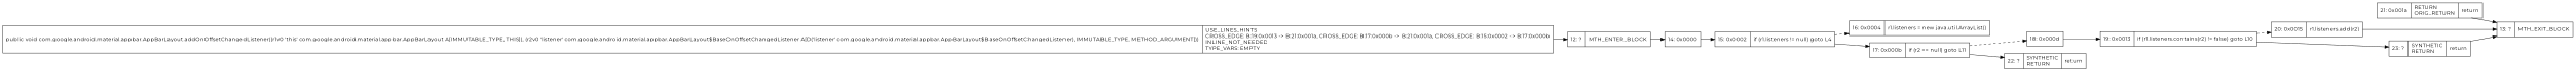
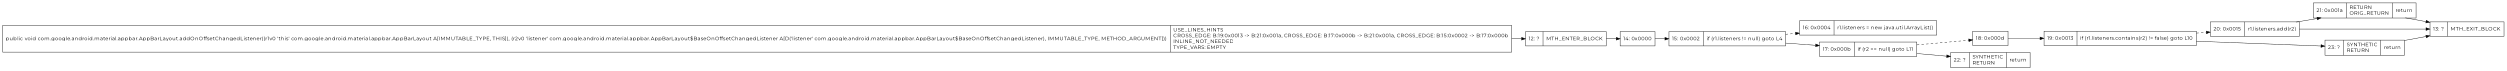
  digraph {
    fontname=Montserrat
    rankdir=LR
    node [fontname=Montserrat shape=record]
    edge [fontname=Montserrat]
    n1 [label="{12\:\ ?|MTH_ENTER_BLOCK\l}"]
    n2 [label="{14\:\ 0x0000}"]
    n3 [label="{15\:\ 0x0002|if (r1.listeners != null) goto L4\l}"]
    n4 [label="{16\:\ 0x0004|r1.listeners = new java.util.ArrayList()\l}"]
    n5 [label="{17\:\ 0x000b|if (r2 == null) goto L11\l}"]
    n6 [label="{18\:\ 0x000d}"]
    n7 [label="{22\:\ ?|SYNTHETIC\lRETURN\l|return\l}"]
    n8 [label="{19\:\ 0x0013|if (r1.listeners.contains(r2) != false) goto L10\l}"]
    n9 [label="{20\:\ 0x0015|r1.listeners.add(r2)\l}"]
    n10 [label="{23\:\ ?|SYNTHETIC\lRETURN\l|return\l}"]
    n11 [label="{21\:\ 0x001a|RETURN\lORIG_RETURN\l|return\l}"]
    n12 [label="{13\:\ ?|MTH_EXIT_BLOCK\l}"]
    n13 [label="{public void com.google.android.material.appbar.AppBarLayout.addOnOffsetChangedListener((r1v0 'this' com.google.android.material.appbar.AppBarLayout A[IMMUTABLE_TYPE, THIS]), (r2v0 'listener' com.google.android.material.appbar.AppBarLayout$BaseOnOffsetChangedListener A[D('listener' com.google.android.material.appbar.AppBarLayout$BaseOnOffsetChangedListener), IMMUTABLE_TYPE, METHOD_ARGUMENT]))  | USE_LINES_HINTS\lCROSS_EDGE: B:19:0x0013 \-\> B:21:0x001a, CROSS_EDGE: B:17:0x000b \-\> B:21:0x001a, CROSS_EDGE: B:15:0x0002 \-\> B:17:0x000b\lINLINE_NOT_NEEDED\lTYPE_VARS: EMPTY\l}"]
    n1 -> n2
    n2 -> n3
    n3 -> n4 [style=dashed]
    n3 -> n5
    n5 -> n6 [style=dashed]
    n5 -> n7
    n6 -> n8
    n8 -> n9 [style=dashed]
    n8 -> n10
+   n9 -> n11
    n9 -> n12
    n10 -> n12
    n11 -> n12
    n13 -> n1
  }
